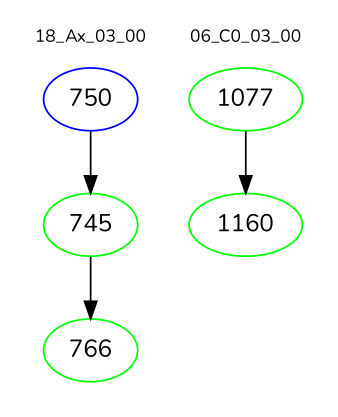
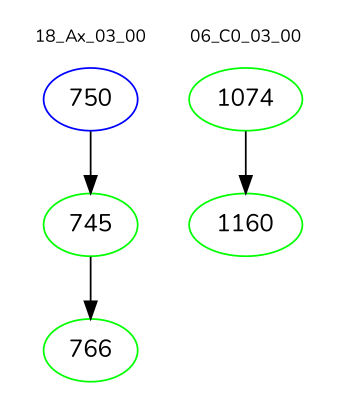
  digraph {
    fontname=Nunito
    node [color=green fontname=Nunito]
    edge [color=black fontname=Nunito]
    n1 [color=blue label=750]
    n2 [label=745]
    n3 [label=766]
-   n4 [label=1077]
+   n4 [label=1074]
    n5 [label=1160]
    subgraph cluster_1 {
      color=white
      fontsize=10
      label="18_Ax_03_00"
      n1
      n2
      n3
    }
    subgraph cluster_2 {
      color=white
      fontsize=10
      label="06_C0_03_00"
      n4
      n5
    }
    n1 -> n2
    n2 -> n3
    n4 -> n5
  }
